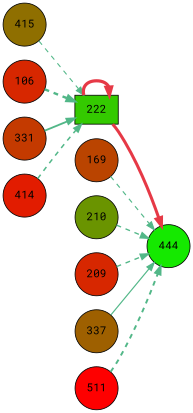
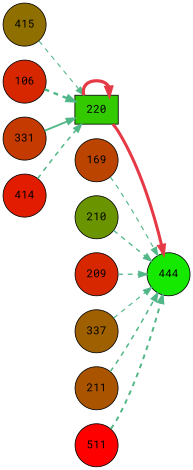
  digraph {
    fontname="Roboto Mono"
    rankdir=LR
    node [fillcolor="#d72700" fontname="Roboto Mono" shape=circle style=filled]
    edge [color="#52b788" fontname="Roboto Mono" style=dashed]
    n1 [fillcolor="#8f6f00" label=415]
-   n2 [fillcolor="#34ca00" label=222 shape=box]
+   n2 [fillcolor="#34ca00" label=220 shape=box]
    n3 [fillcolor="#15e900" label=444]
    n4 [fillcolor="#ba4400" label=169]
    n5 [label=106]
    n6 [fillcolor="#c43a00" label=331]
    n7 [fillcolor="#6a9400" label=210]
    n8 [label=209]
    n9 [fillcolor="#9e6000" label=337]
+   n10 [fillcolor="#aa5400" label=211]
    n11 [fillcolor="#e21c00" label=414]
    n12 [fillcolor="#fe0000" label=511]
    n1 -> n2 [penwidth=1.34]
    n2 -> n2 [color="#e63946" penwidth=4.00 style=""]
    n2 -> n3 [color="#e63946" penwidth=3.78 style=""]
    n4 -> n3 [penwidth=1.43]
    n5 -> n2 [penwidth=3.00]
    n6 -> n2 [penwidth=2.30 style=solid]
    n7 -> n3 [penwidth=1.66]
    n8 -> n3 [penwidth=1.73]
-   n9 -> n3 [penwidth=1.46 style=solid]
+   n9 -> n3 [penwidth=1.46]
+   n10 -> n3 [penwidth=1.90]
    n11 -> n2 [penwidth=1.89]
    n12 -> n3 [penwidth=2.42]
  }
